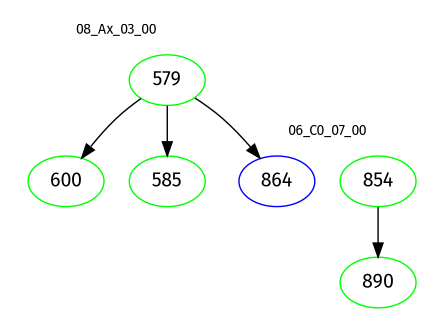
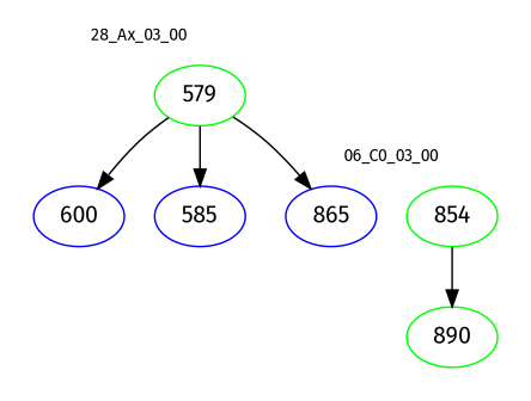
  digraph {
    fontname="Fira Sans"
    node [color=green fontname="Fira Sans"]
    edge [color=black fontname="Fira Sans"]
    n1 [label=579]
-   n2 [label=600]
-   n3 [label=585]
+   n2 [color=blue label=600]
+   n3 [color=blue label=585]
    n4 [label=854]
-   n5 [color=blue label=864]
+   n5 [color=blue label=865]
    n6 [label=890]
    subgraph cluster_1 {
      color=white
      fontsize=10
-     label="08_Ax_03_00"
+     label="28_Ax_03_00"
      n1
      n2
      n3
    }
    subgraph cluster_2 {
      color=white
      fontsize=10
-     label="06_C0_07_00"
+     label="06_C0_03_00"
      n4
      n5
      n6
    }
    n1 -> n2
    n1 -> n3
    n1 -> n5
    n4 -> n6
  }
